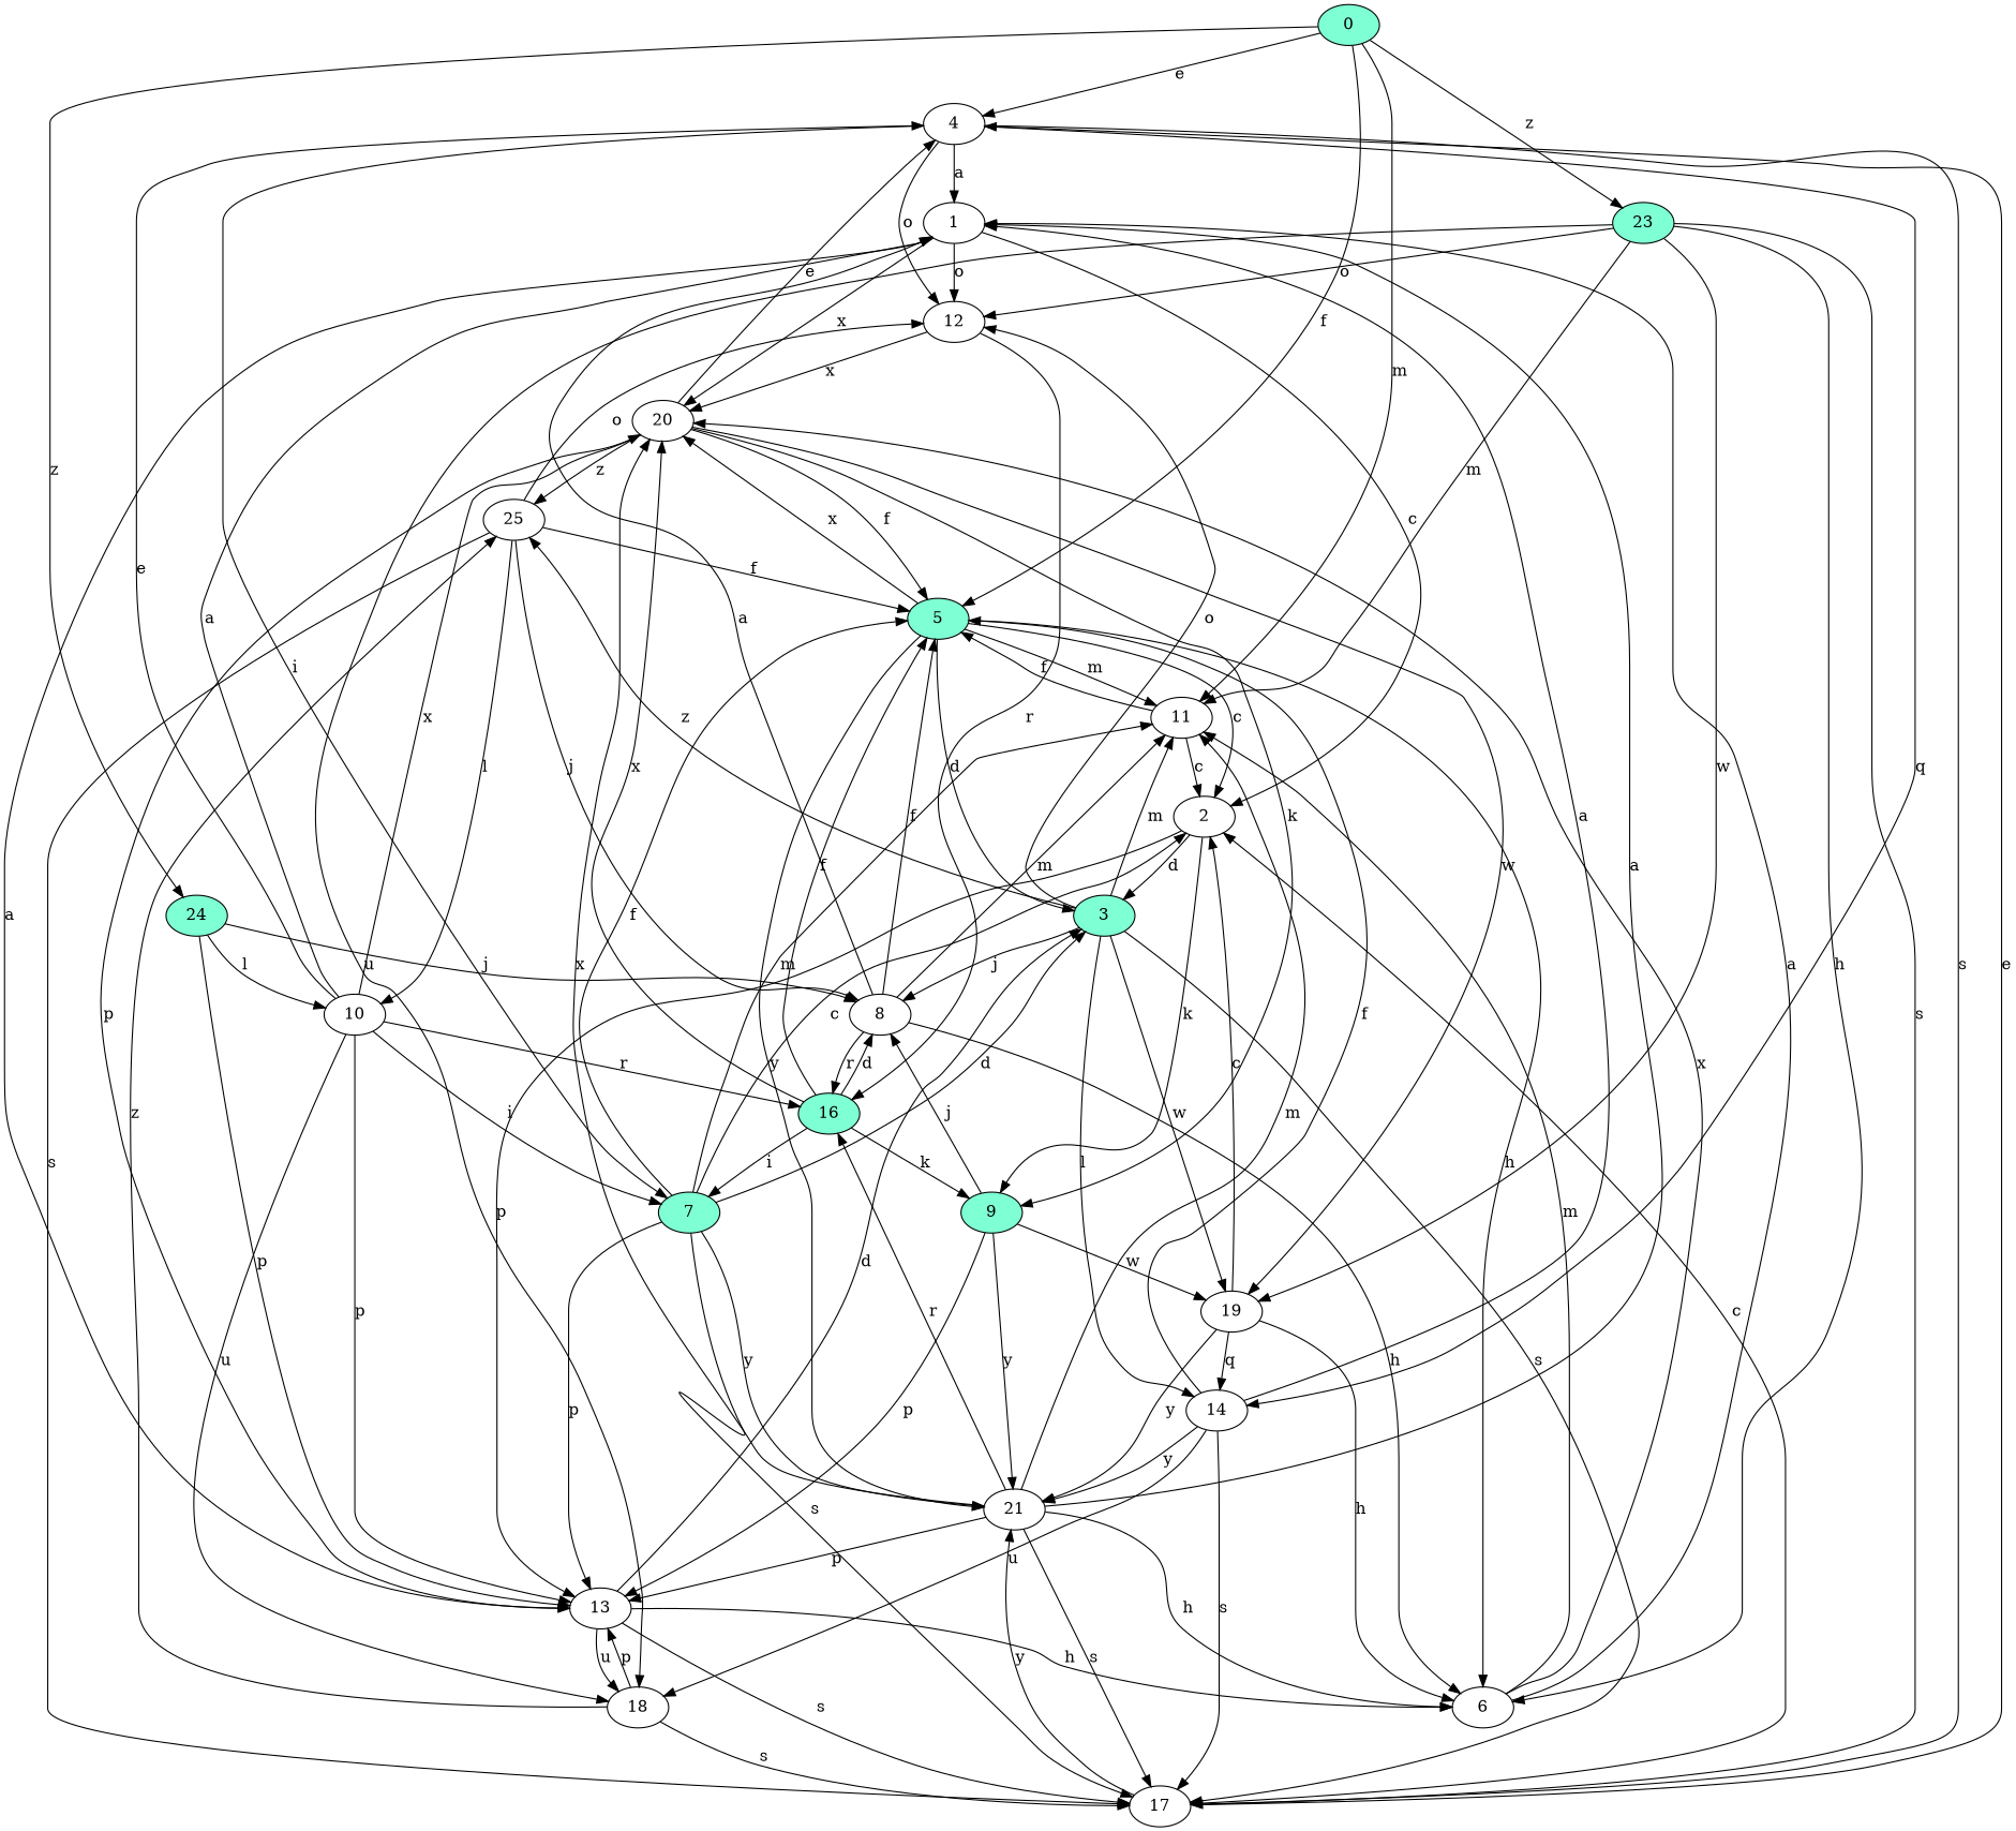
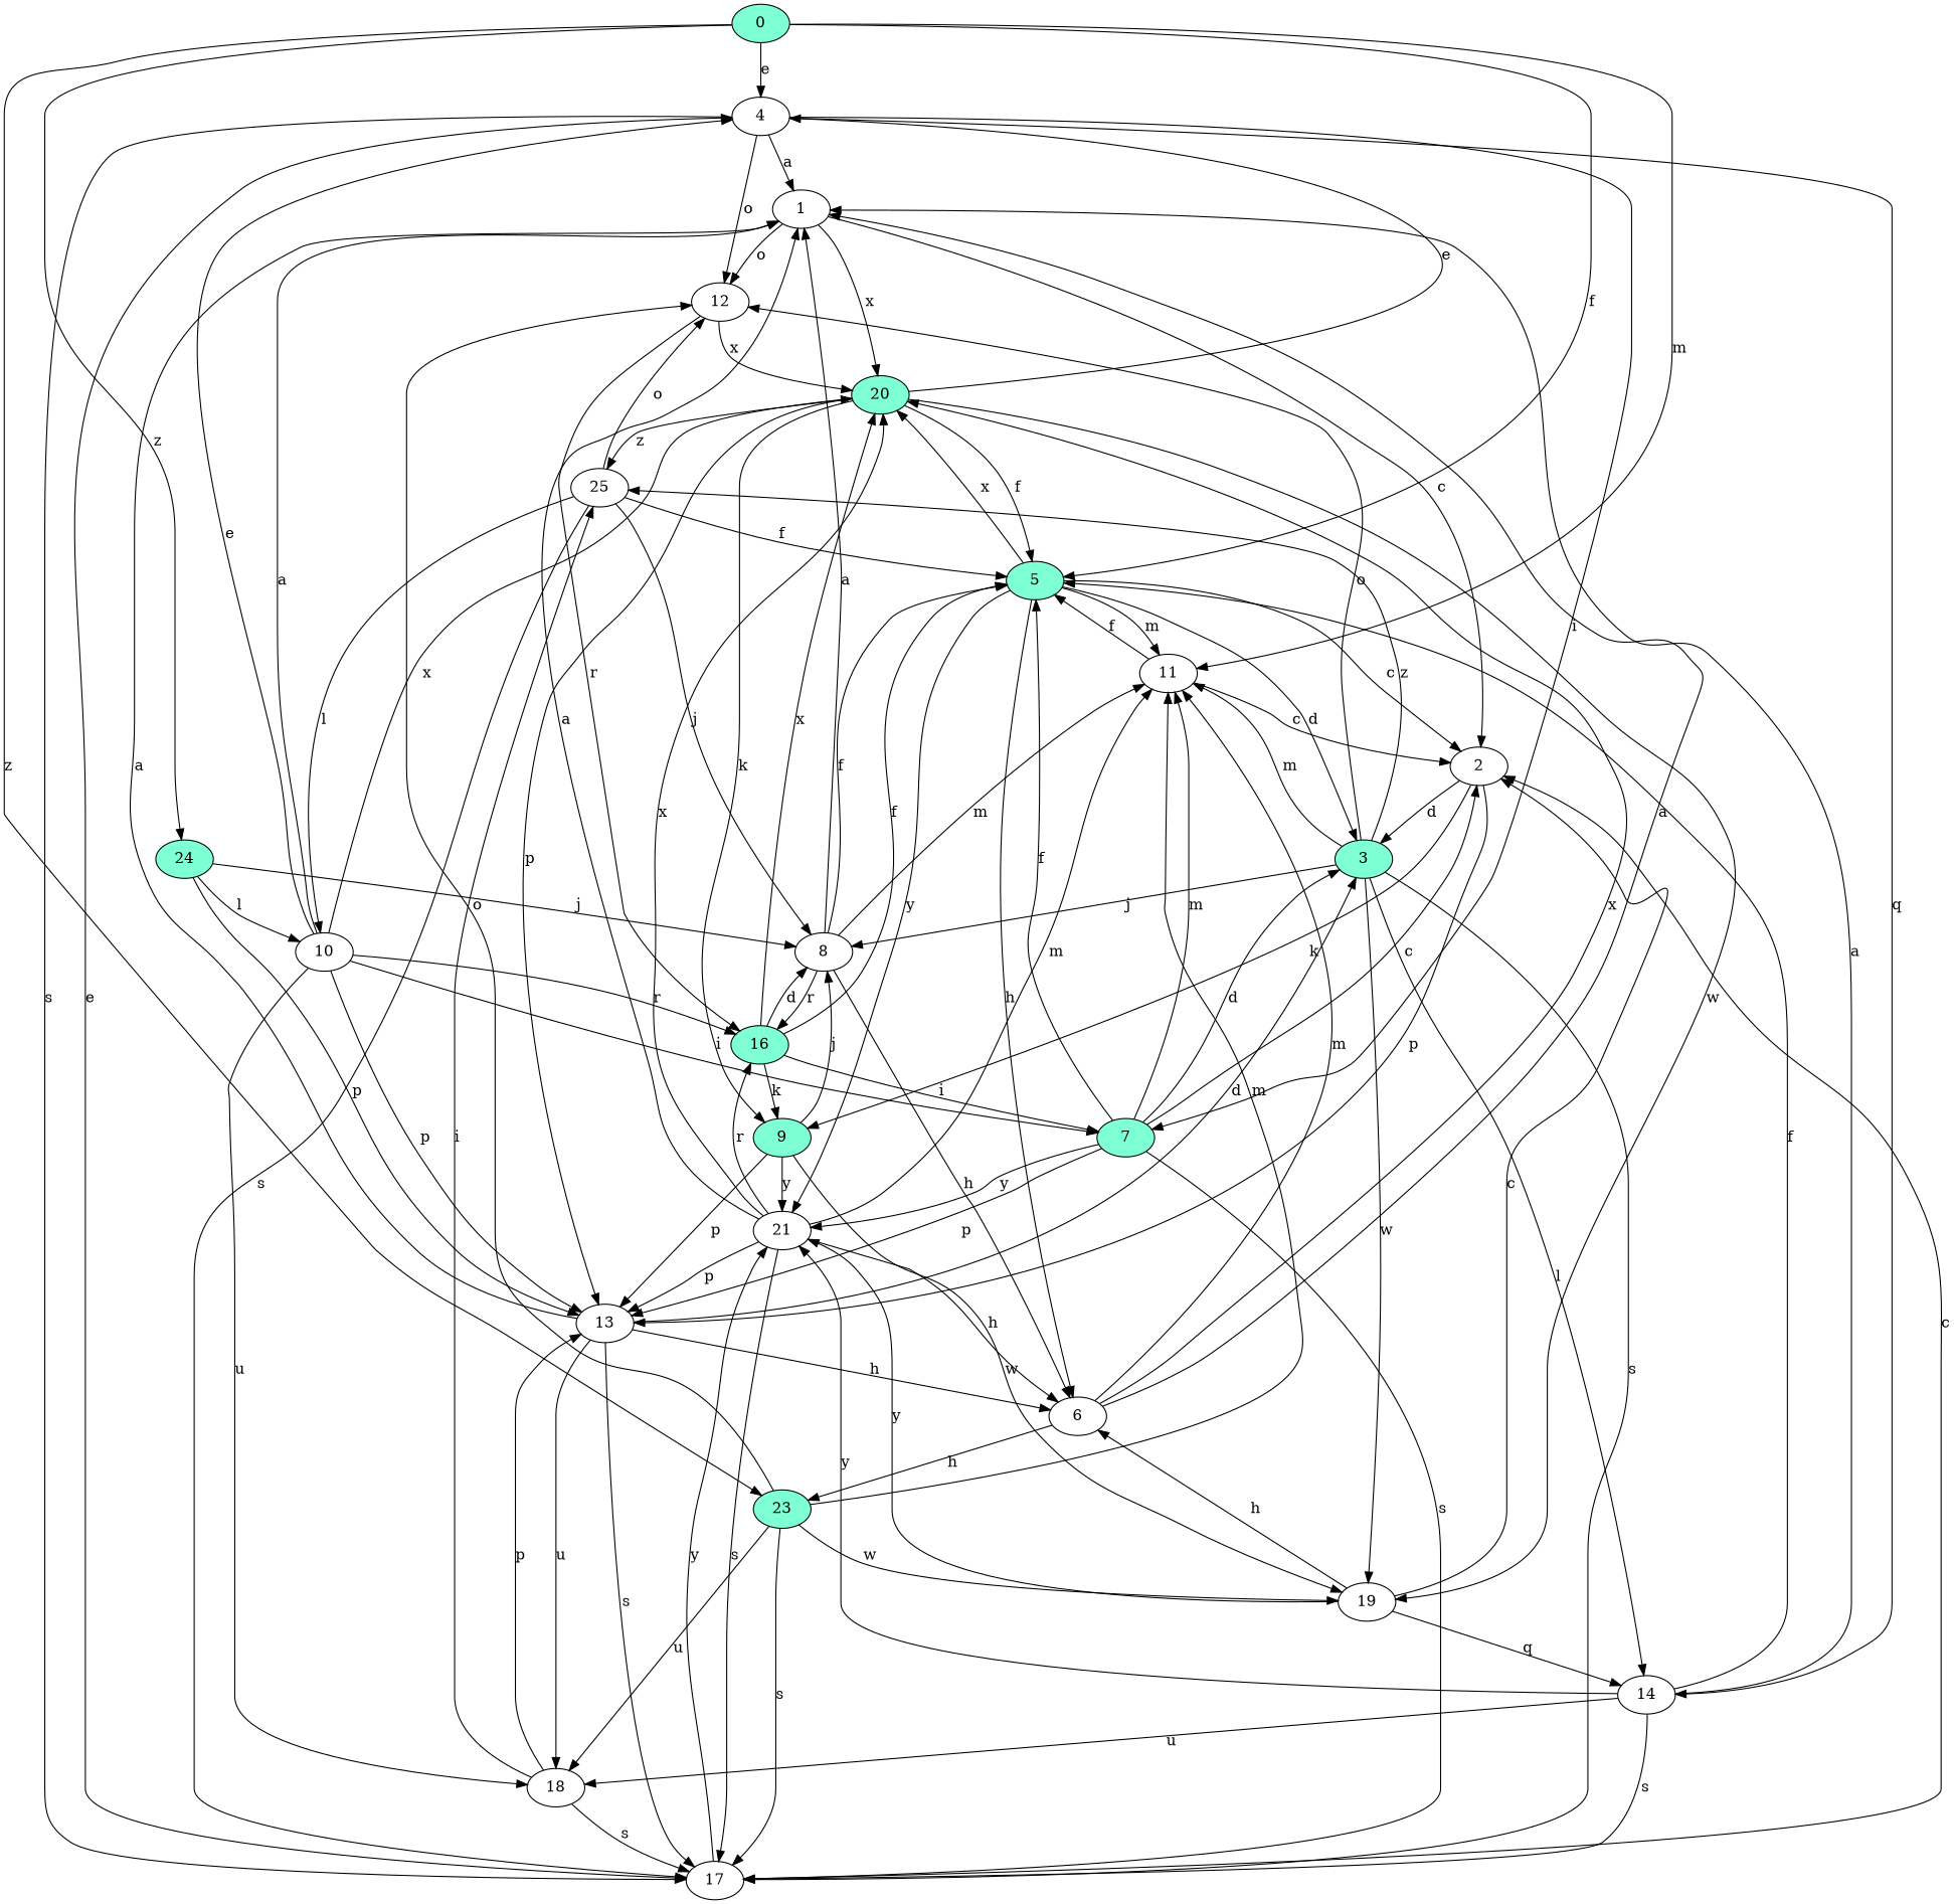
  strict digraph {
    node [fillcolor=white style=filled]
    0 [fillcolor=aquamarine]
    4
    5 [fillcolor=aquamarine]
    11
    23 [fillcolor=aquamarine]
    24 [fillcolor=aquamarine]
    1
    12
    14
    17
    7 [fillcolor=aquamarine]
    2
-   20
+   20 [fillcolor=aquamarine]
    3 [fillcolor=aquamarine]
    6
    21
    19
    18
    13
    8
    10
    9 [fillcolor=aquamarine]
    16 [fillcolor=aquamarine]
    25
    0 -> 4 [label=e]
    0 -> 5 [label=f]
    0 -> 11 [label=m]
    0 -> 23 [label=z]
    0 -> 24 [label=z]
    4 -> 1 [label=a]
    4 -> 12 [label=o]
    4 -> 14 [label=q]
    4 -> 17 [label=s]
    4 -> 7 [label=i]
    5 -> 11 [label=m]
    5 -> 2 [label=c]
    5 -> 20 [label=x]
    5 -> 3 [label=d]
    5 -> 6 [label=h]
    5 -> 21 [label=y]
    11 -> 5 [label=f]
    11 -> 2 [label=c]
    23 -> 11 [label=m]
    23 -> 12 [label=o]
    23 -> 17 [label=s]
-   23 -> 6 [label=h]
+   6 -> 23 [label=h]
    23 -> 19 [label=w]
    23 -> 18 [label=u]
    24 -> 13 [label=p]
    24 -> 8 [label=j]
    24 -> 10 [label=l]
    1 -> 12 [label=o]
    1 -> 2 [label=c]
    1 -> 20 [label=x]
    12 -> 20 [label=x]
    12 -> 16 [label=r]
    14 -> 5 [label=f]
    14 -> 1 [label=a]
    14 -> 17 [label=s]
    14 -> 21 [label=y]
    14 -> 18 [label=u]
    17 -> 4 [label=e]
    17 -> 2 [label=c]
    17 -> 21 [label=y]
    7 -> 5 [label=f]
    7 -> 11 [label=m]
    7 -> 17 [label=s]
    7 -> 2 [label=c]
    7 -> 3 [label=d]
    7 -> 21 [label=y]
    7 -> 13 [label=p]
    2 -> 3 [label=d]
    2 -> 13 [label=p]
    2 -> 9 [label=k]
    20 -> 4 [label=e]
    20 -> 5 [label=f]
    20 -> 19 [label=w]
    20 -> 13 [label=p]
    20 -> 9 [label=k]
    20 -> 25 [label=z]
    3 -> 11 [label=m]
    3 -> 12 [label=o]
    3 -> 14 [label=l]
    3 -> 17 [label=s]
    3 -> 19 [label=w]
    3 -> 8 [label=j]
    3 -> 25 [label=z]
    6 -> 11 [label=m]
    6 -> 1 [label=a]
    6 -> 20 [label=x]
    21 -> 11 [label=m]
    21 -> 1 [label=a]
    21 -> 17 [label=s]
    21 -> 20 [label=x]
    21 -> 6 [label=h]
    21 -> 13 [label=p]
    21 -> 16 [label=r]
    19 -> 14 [label=q]
    19 -> 2 [label=c]
    19 -> 6 [label=h]
    19 -> 21 [label=y]
    18 -> 17 [label=s]
    18 -> 13 [label=p]
-   18 -> 25 [label=z]
+   18 -> 25 [label=i]
    13 -> 1 [label=a]
    13 -> 17 [label=s]
    13 -> 3 [label=d]
    13 -> 6 [label=h]
    13 -> 18 [label=u]
    8 -> 5 [label=f]
    8 -> 11 [label=m]
    8 -> 1 [label=a]
    8 -> 6 [label=h]
    8 -> 16 [label=r]
    10 -> 4 [label=e]
    10 -> 1 [label=a]
    10 -> 7 [label=i]
    10 -> 20 [label=x]
    10 -> 18 [label=u]
    10 -> 13 [label=p]
    10 -> 16 [label=r]
    9 -> 21 [label=y]
    9 -> 19 [label=w]
    9 -> 13 [label=p]
    9 -> 8 [label=j]
    16 -> 5 [label=f]
    16 -> 7 [label=i]
    16 -> 20 [label=x]
    16 -> 8 [label=d]
    16 -> 9 [label=k]
    25 -> 5 [label=f]
    25 -> 12 [label=o]
    25 -> 17 [label=s]
    25 -> 8 [label=j]
    25 -> 10 [label=l]
  }
